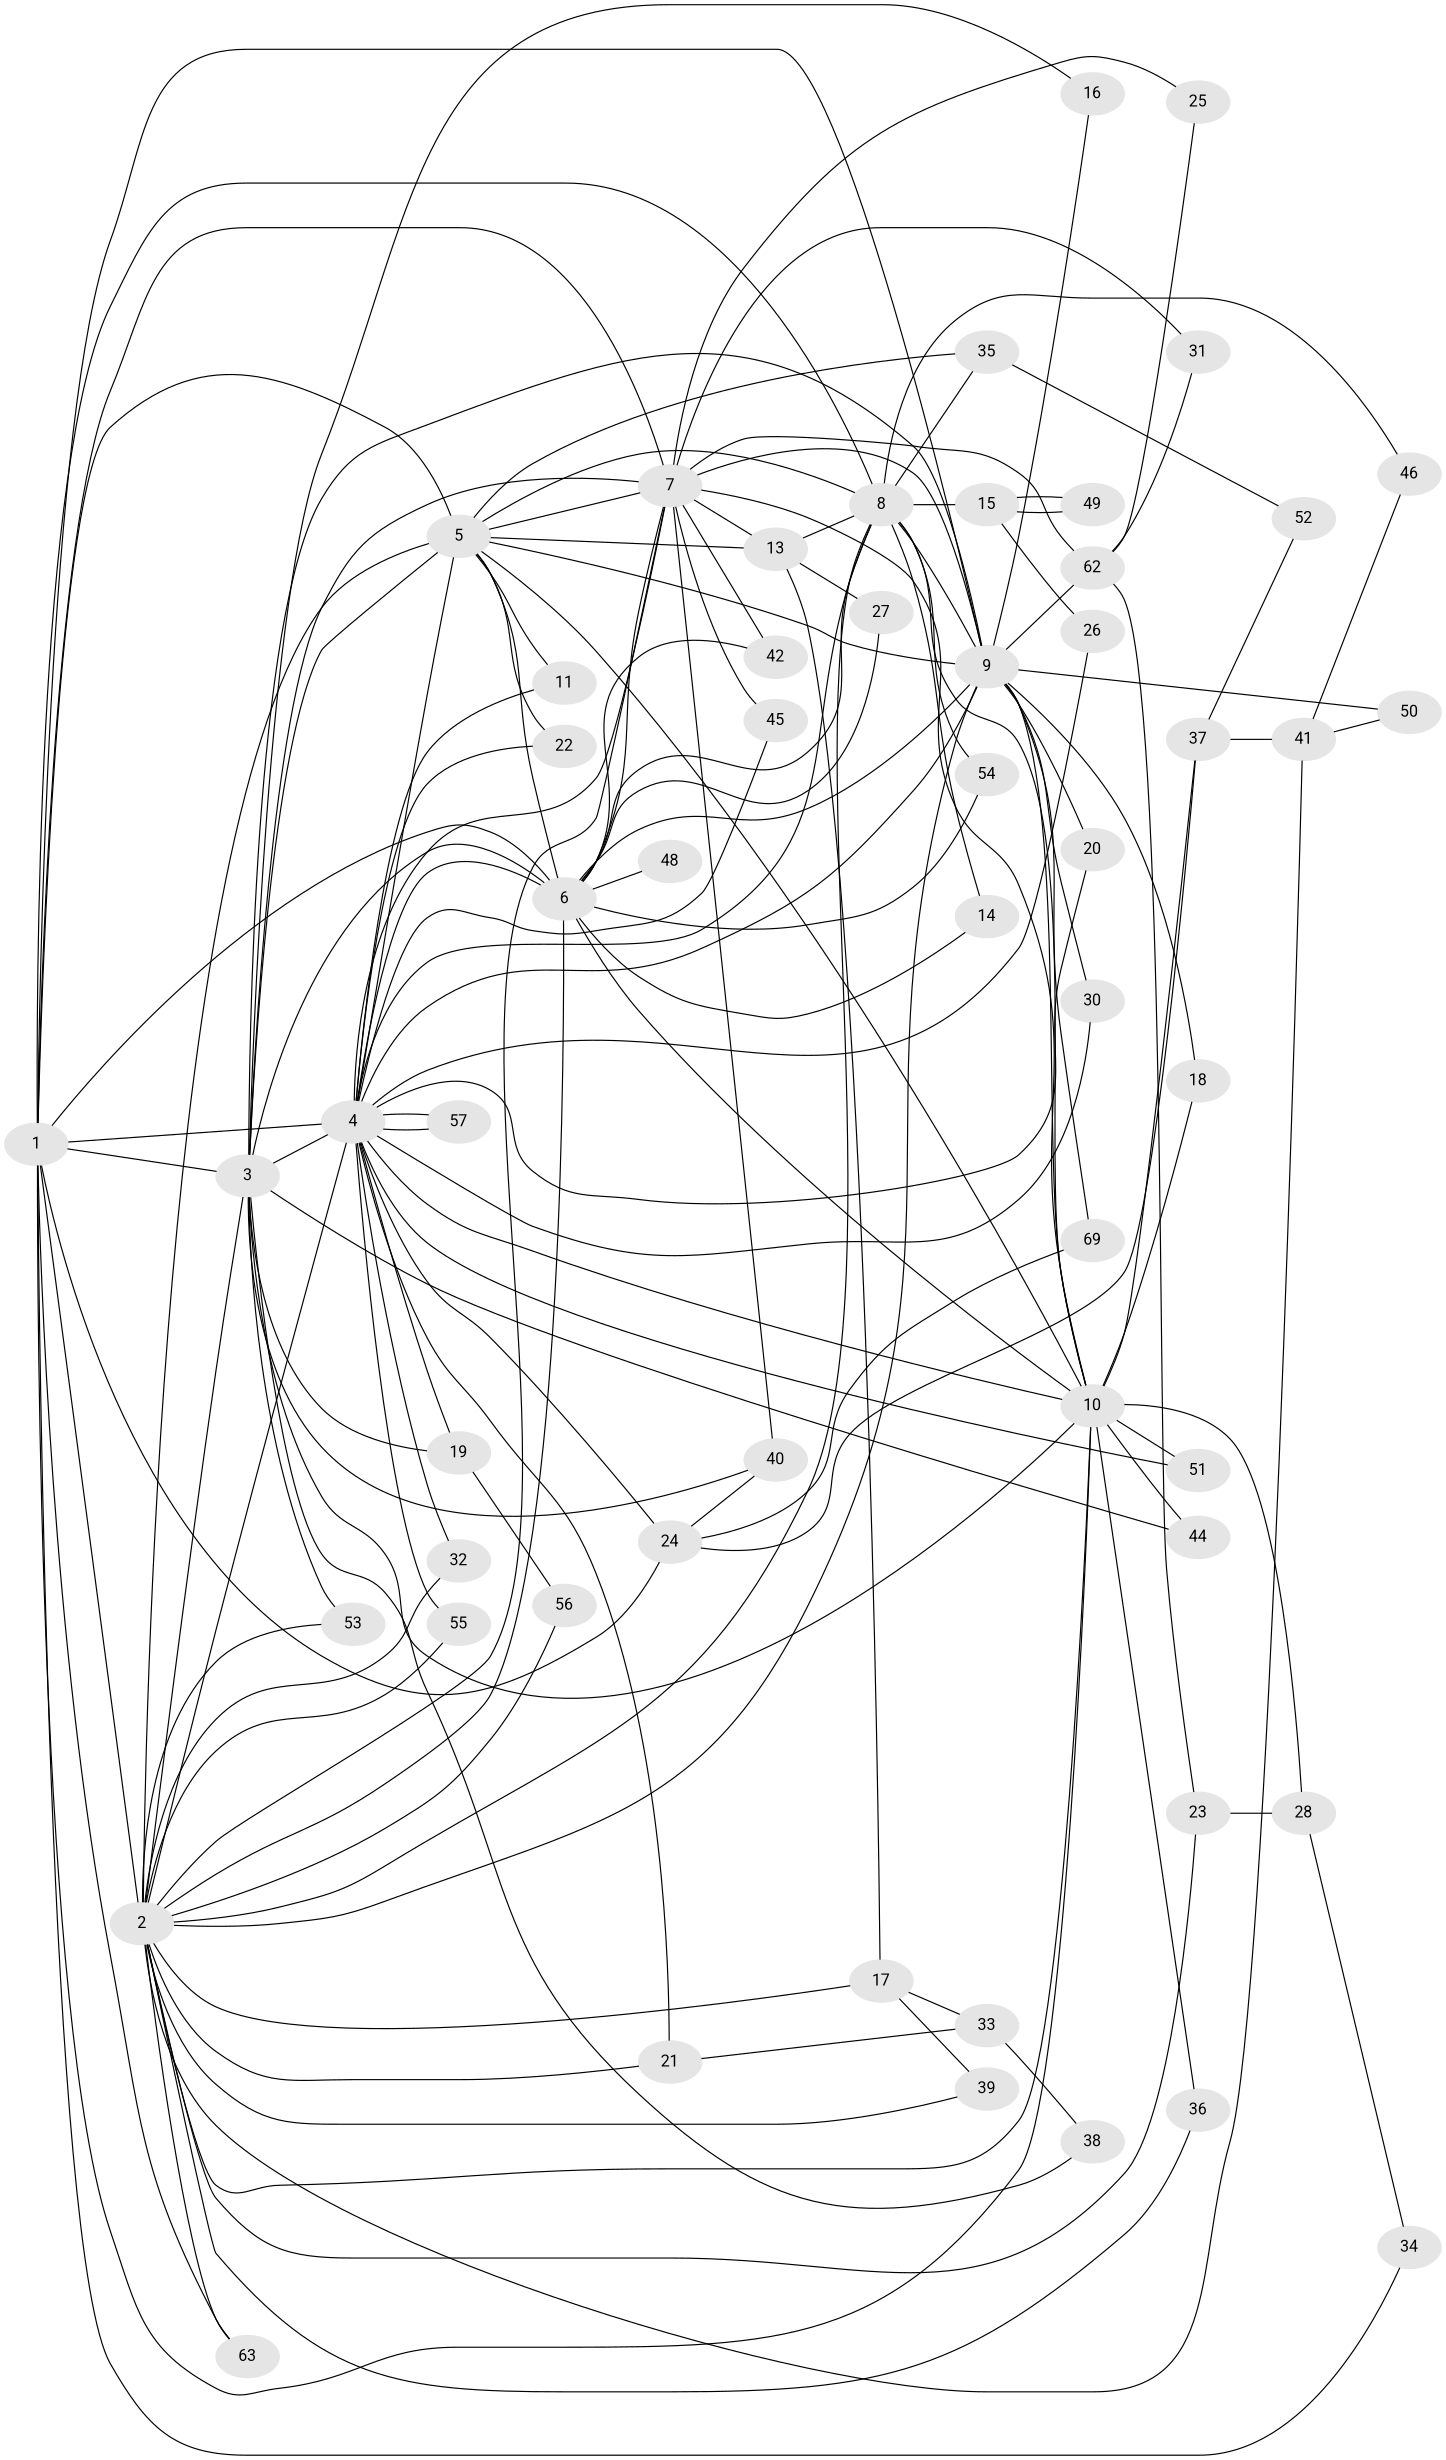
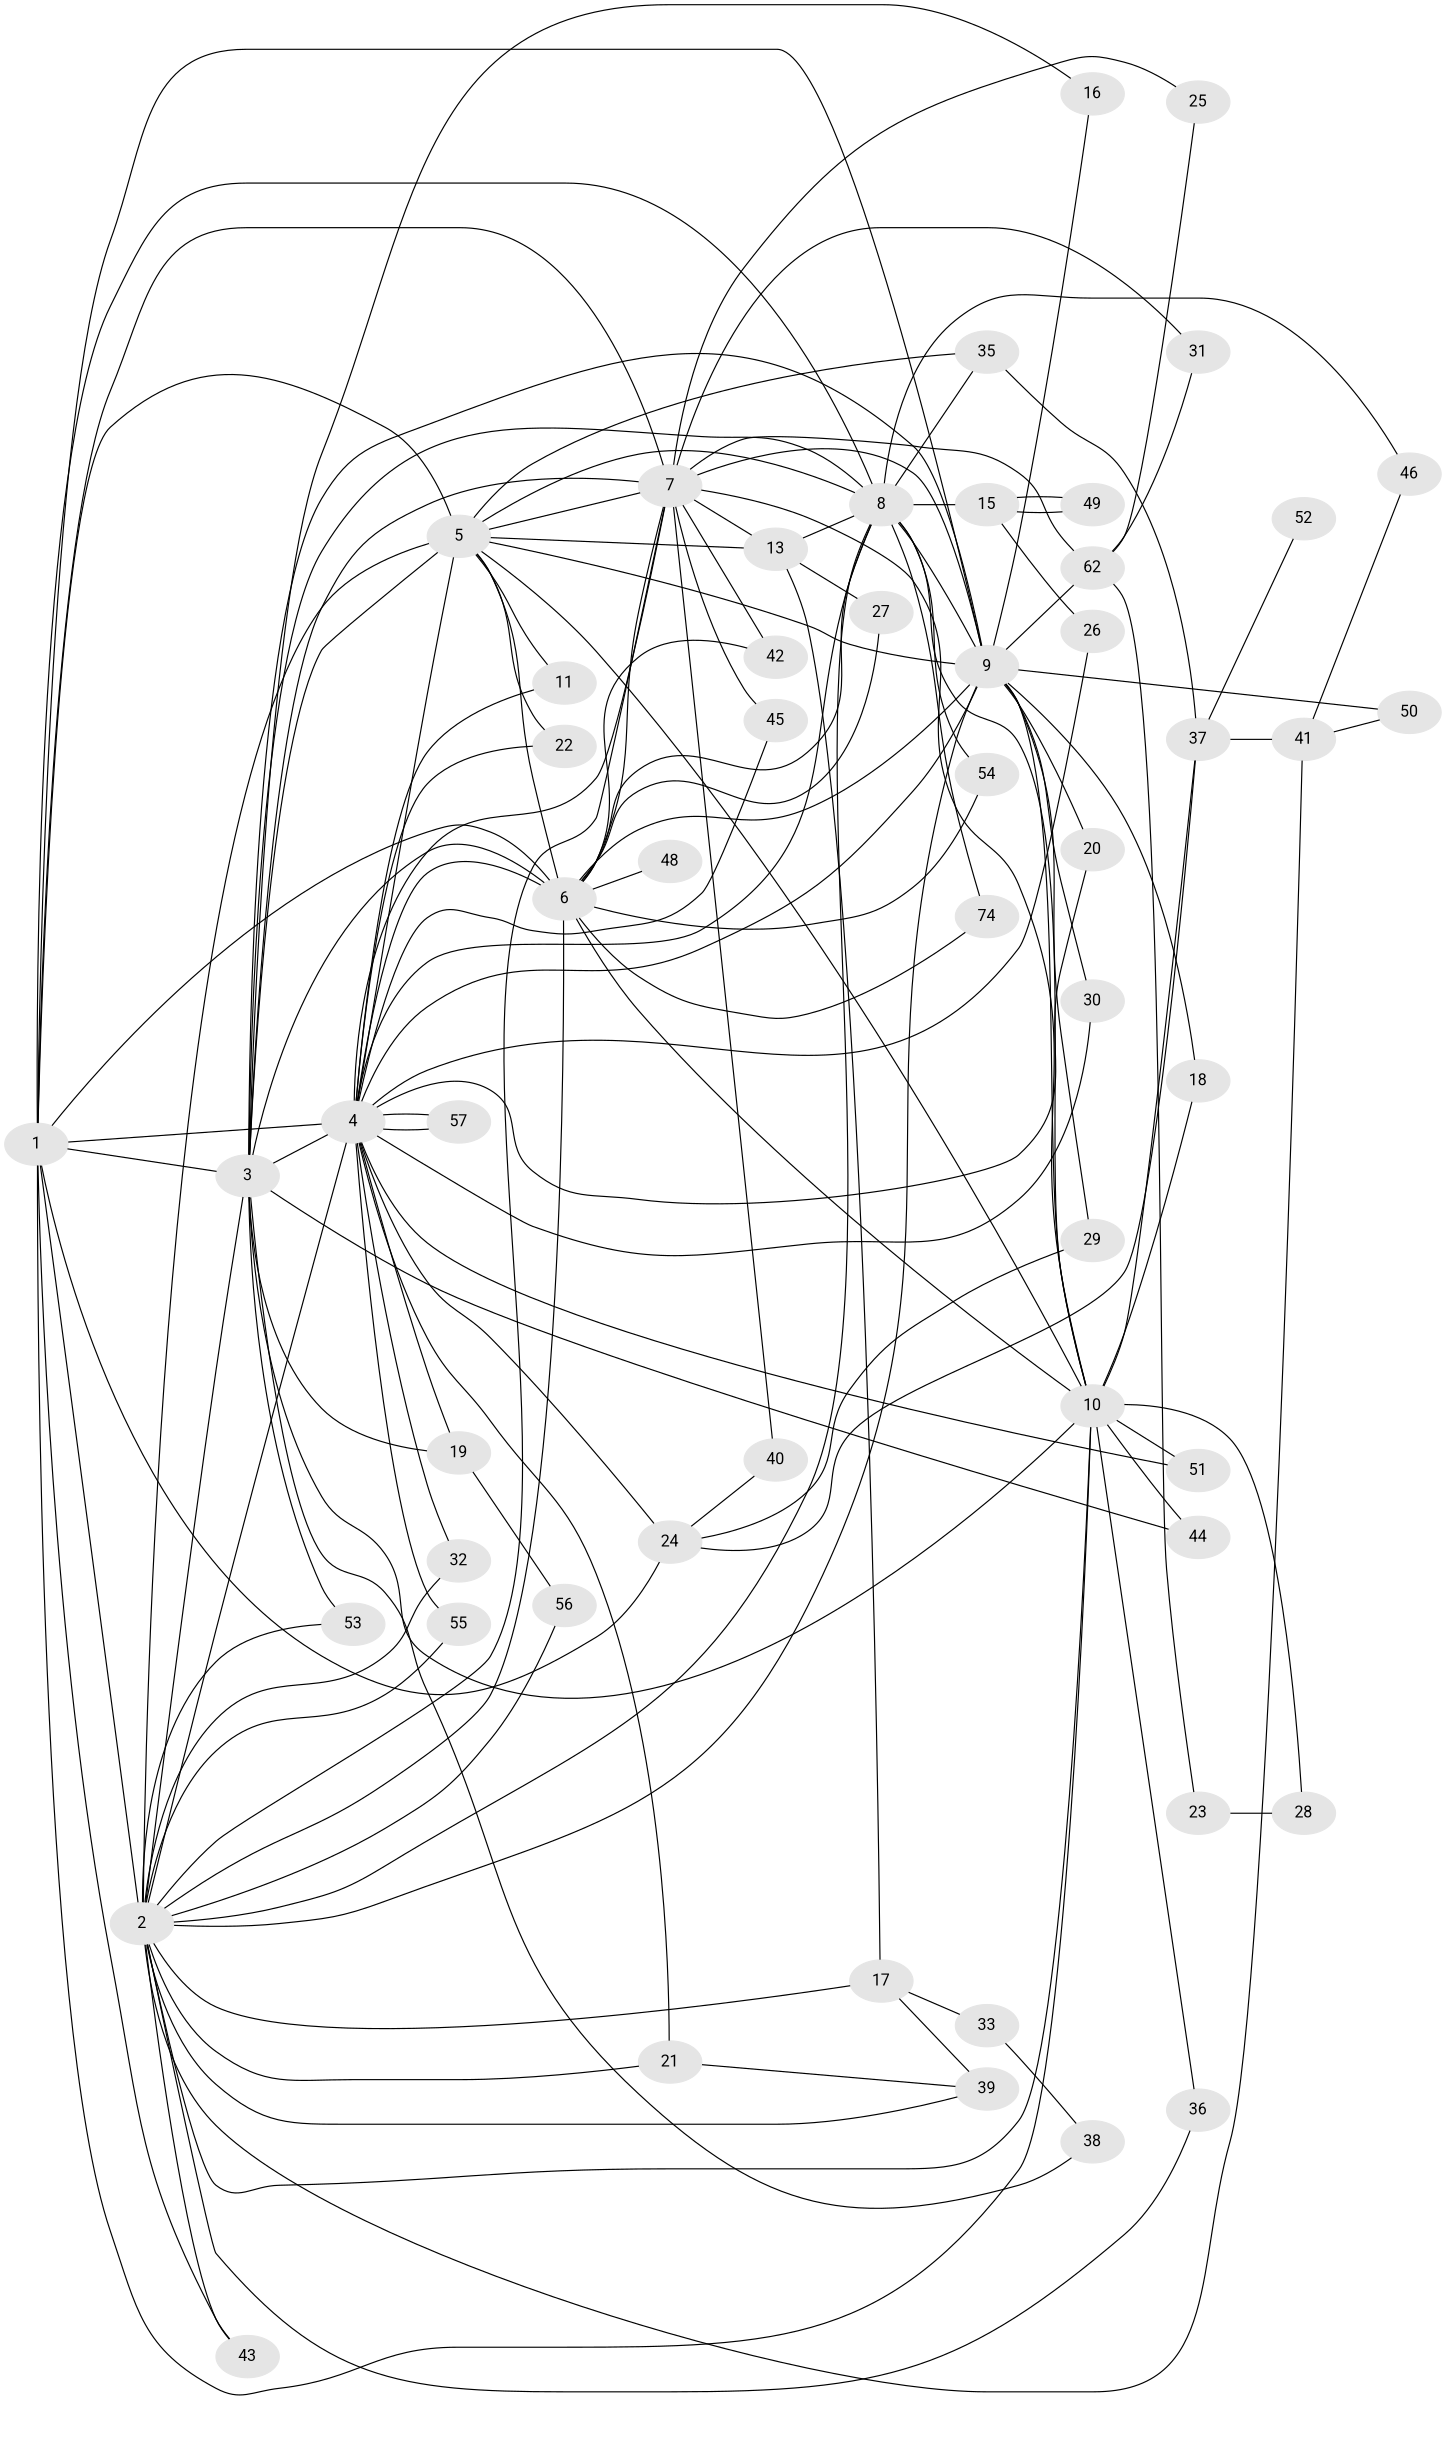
  graph {
    fontname=Roboto
    rankdir=LR
    node [color=gray90 fontname=Roboto style=filled]
    edge [fontname=Roboto]
    1
    2
    3
    4
    5
    6
    7
    8
    9
    10
    24
-   34
-   43 [label=63]
+   43
    17
    21
    23
    32
    36
    39
    41
    53
    55
    56
    16
    19
    38
    44
    11
    20
    22
    26
    30
    45
    51
    57
    13
    35
    48
-   14
+   14 [label=74]
    27
    42
    54
    n43 [label=62]
    25
    31
    40
    15
    46
    18
-   29 [label=69]
+   29
    50
    28
    37
    33
    52
    49
    1 -- 2
    1 -- 3
    1 -- 4
    1 -- 5
    1 -- 6
    1 -- 7
    1 -- 8
    1 -- 9
    1 -- 10
    1 -- 24
-   1 -- 34
    1 -- 43
    2 -- 3
    2 -- 4
    2 -- 5
    2 -- 6
    2 -- 7
    2 -- 8
    2 -- 9
    2 -- 10
    2 -- 43
    2 -- 17
    2 -- 21
-   2 -- 23
    2 -- 32
    2 -- 36
    2 -- 39
    2 -- 41
    2 -- 53
    2 -- 55
    2 -- 56
    3 -- 4
    3 -- 5
    3 -- 6
    3 -- 7
-   3 -- 40
+   3 -- 8
    3 -- 9
    3 -- 10
    3 -- 53
    3 -- 16
    3 -- 19
    3 -- 38
    3 -- 44
    4 -- 5
    4 -- 6
    4 -- 7
    4 -- 8
    4 -- 9
-   4 -- 10
    4 -- 24
    4 -- 21
    4 -- 32
    4 -- 55
    4 -- 19
    4 -- 11
    4 -- 20
    4 -- 22
    4 -- 26
    4 -- 30
    4 -- 45
    4 -- 51
    4 -- 57
    4 -- 57
    5 -- 6
    5 -- 7
    5 -- 8
    5 -- 9
    5 -- 10
    5 -- 11
    5 -- 22
    5 -- 13
    5 -- 35
    6 -- 7
    6 -- 8
    6 -- 9
    6 -- 10
    6 -- 48
    6 -- 14
    6 -- 27
    6 -- 42
    6 -- 54
    7 -- 9
    7 -- 10
    7 -- 45
    7 -- 13
    7 -- 42
    7 -- n43
    7 -- 25
    7 -- 31
    7 -- 40
    8 -- 9
    8 -- 10
    8 -- 35
    8 -- 14
    8 -- 54
    8 -- 15
    8 -- 46
    9 -- 10
    9 -- 16
    9 -- 20
    9 -- 30
    9 -- n43
    9 -- 18
    9 -- 29
    9 -- 50
    10 -- 36
    10 -- 44
    10 -- 51
    10 -- 18
    10 -- 28
    10 -- 37
    24 -- 40
    24 -- 29
    24 -- 37
    17 -- 39
    17 -- 33
-   21 -- 33
+   21 -- 39
    23 -- 28
    41 -- 46
    41 -- 50
    19 -- 56
    13 -- 8
    13 -- 17
    13 -- 27
-   35 -- 52
+   35 -- 37
    n43 -- 23
    n43 -- 25
    n43 -- 31
    15 -- 26
    15 -- 49
    15 -- 49
-   28 -- 34
    37 -- 41
    37 -- 52
    33 -- 38
  }
